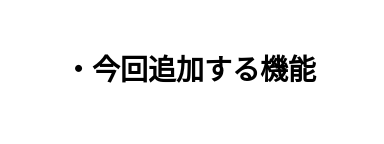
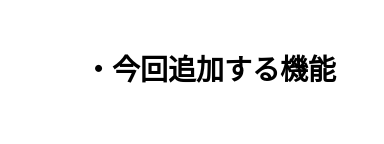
  <mxCell id="0" />
  <mxCell id="1" parent="0" />
- <mxCell id="2" value="・今回追加する機能" style="text;html=1;strokeColor=none;fillColor=none;align=center;verticalAlign=middle;whiteSpace=wrap;rounded=0;fontStyle=1;fontSize=14;" vertex="1" parent="1"><mxGeometry x="20" y="20" width="150" height="30" as="geometry" /></mxCell>
+ <mxCell id="2" value="・今回追加する機能" style="text;html=1;strokeColor=none;fillColor=none;align=center;verticalAlign=middle;whiteSpace=wrap;rounded=0;fontStyle=1;fontSize=14;" vertex="1" parent="1"><mxGeometry x="30" y="20" width="150" height="30" as="geometry" /></mxCell>
